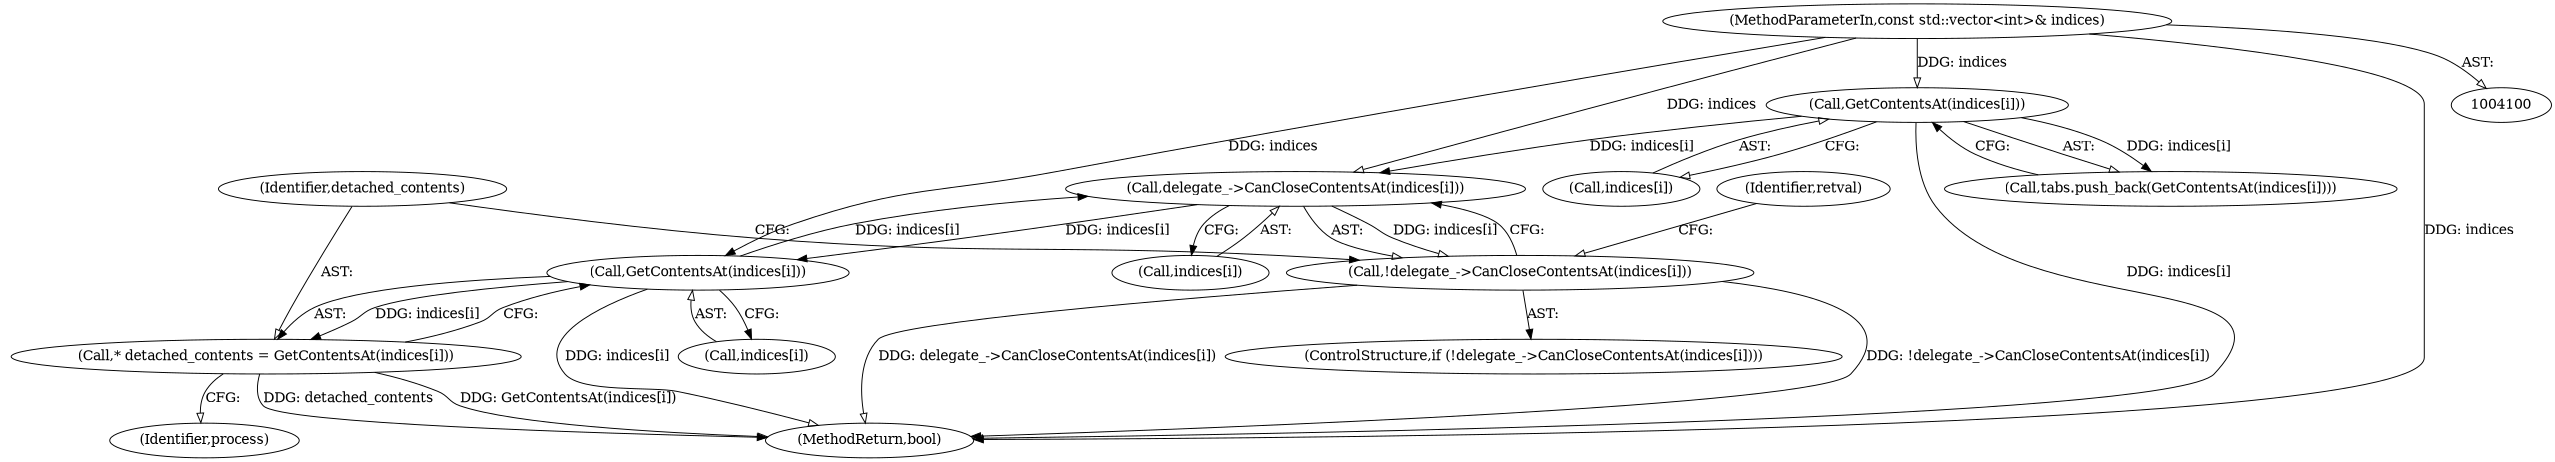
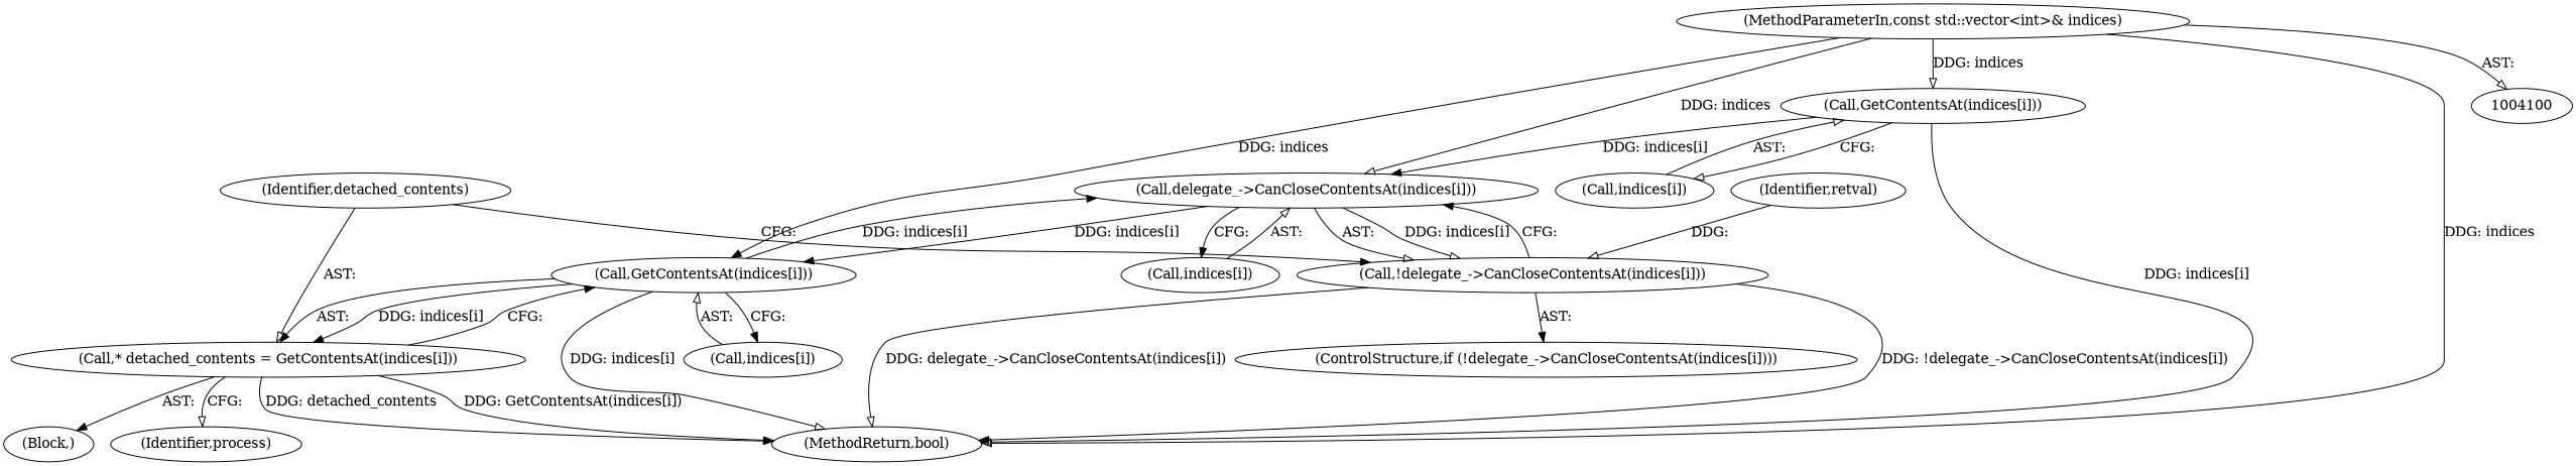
  digraph {
    edge [arrowhead=onormal]
    n1 [label="(Call,delegate_->CanCloseContentsAt(indices[i]))"]
    n2 [label="(Call,GetContentsAt(indices[i]))"]
    n3 [label="(Call,!delegate_->CanCloseContentsAt(indices[i]))"]
    n4 [label="(Call,indices[i])"]
    n5 [label="(MethodReturn,bool)"]
    n6 [label="(Call,* detached_contents = GetContentsAt(indices[i]))"]
    n7 [label="(Call,indices[i])"]
    n8 [label="(ControlStructure,if (!delegate_->CanCloseContentsAt(indices[i])))"]
    n9 [label="(Call,GetContentsAt(indices[i]))"]
-   n10 [label="(Call,tabs.push_back(GetContentsAt(indices[i])))"]
    n11 [label="(Call,indices[i])"]
    n12 [label="(MethodParameterIn,const std::vector<int>& indices)"]
    n13 [label=1004100]
+   n14 [label="(Block,)"]
    n15 [label="(Identifier,process)"]
    n16 [label="(Identifier,detached_contents)"]
    n17 [label="(Identifier,retval)"]
    n1 -> n2 [arrowhead=normal label="DDG: indices[i]"]
    n1 -> n3 [label="AST: "]
    n1 -> n3 [label="DDG: indices[i]"]
    n1 -> n4 [arrowhead=normal label="CFG: "]
    n2 -> n1 [arrowhead=normal label="DDG: indices[i]"]
    n2 -> n5 [label="DDG: indices[i]"]
    n2 -> n6 [arrowhead=normal label="AST: "]
    n2 -> n6 [arrowhead=normal label="DDG: indices[i]"]
    n2 -> n7 [arrowhead=normal label="CFG: "]
    n3 -> n1 [arrowhead=normal label="CFG: "]
    n3 -> n5 [arrowhead=normal label="DDG: !delegate_->CanCloseContentsAt(indices[i])"]
    n3 -> n5 [label="DDG: delegate_->CanCloseContentsAt(indices[i])"]
    n3 -> n8 [arrowhead=normal label="AST: "]
    n4 -> n1 [label="AST: "]
    n6 -> n2 [arrowhead=normal label="CFG: "]
    n6 -> n5 [label="DDG: GetContentsAt(indices[i])"]
    n6 -> n5 [arrowhead=normal label="DDG: detached_contents"]
+   n6 -> n14 [arrowhead=normal label="AST: "]
    n6 -> n15 [label="CFG: "]
    n7 -> n2 [label="AST: "]
    n9 -> n1 [arrowhead=normal label="DDG: indices[i]"]
    n9 -> n5 [label="DDG: indices[i]"]
-   n9 -> n10 [label="AST: "]
-   n9 -> n10 [arrowhead=normal label="DDG: indices[i]"]
    n9 -> n11 [label="CFG: "]
-   n10 -> n9 [arrowhead=normal label="CFG: "]
    n11 -> n9 [label="AST: "]
    n12 -> n1 [label="DDG: indices"]
    n12 -> n2 [arrowhead=normal label="DDG: indices"]
-   n12 -> n5 [arrowhead=normal label="DDG: indices"]
+   n12 -> n5 [label="DDG: indices"]
    n12 -> n9 [label="DDG: indices"]
    n12 -> n13 [label="AST: "]
    n16 -> n3 [arrowhead=normal label="CFG: "]
    n16 -> n6 [label="AST: "]
-   n17 -> n3 [label="CFG: "]
+   n17 -> n3 [label="DDG: "]
  }
